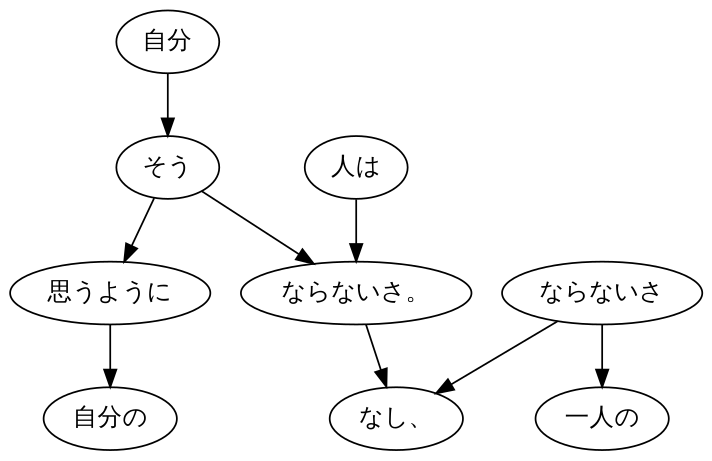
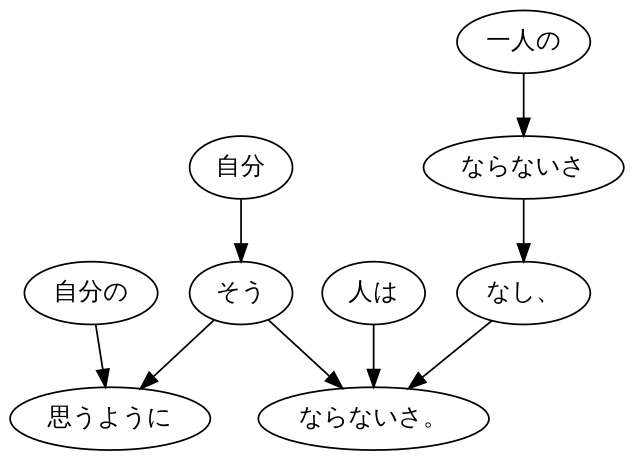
  digraph {
    fontname="Playfair Display"
    node [fontname="Playfair Display"]
    edge [fontname="Playfair Display"]
    n1 [label="なし、"]
    n2 [label="ならないさ。"]
    n3 [label="自分"]
    n4 [label="そう"]
    n5 [label="一人の"]
    n6 [label="ならないさ"]
    n7 [label="思うように"]
    n8 [label="自分の"]
    n9 [label="人は"]
-   n2 -> n1
+   n1 -> n2
    n3 -> n4
    n4 -> n2
    n4 -> n7
-   n6 -> n5
+   n5 -> n6
    n6 -> n1
-   n7 -> n8
+   n8 -> n7
    n9 -> n2
  }
